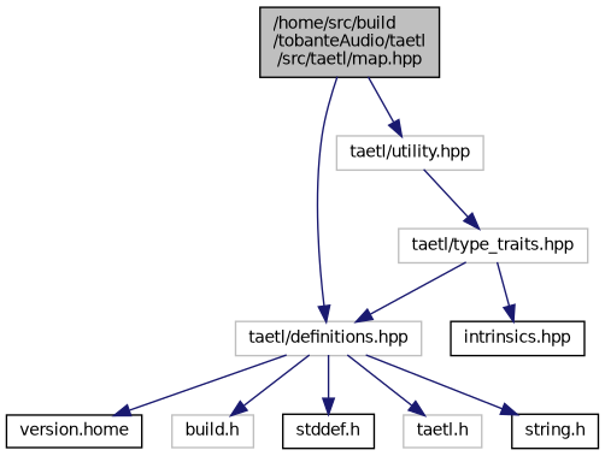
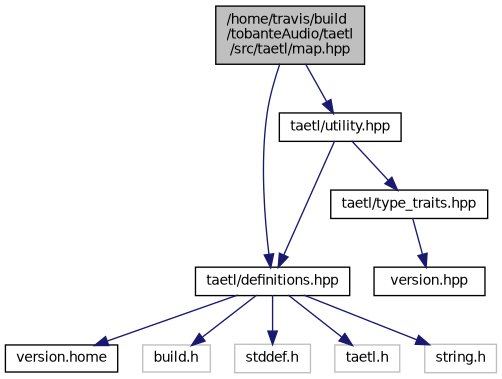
  digraph {
    node [color=black fillcolor=white fontname=Helvetica fontsize=10 shape=record style=filled]
    edge [color=midnightblue fontname=Helvetica fontsize=10 labelfontname=Helvetica labelfontsize=10 style=solid]
-   n1 [fillcolor=grey75 fontcolor=black height=0.2 label="/home/src/build\l/tobanteAudio/taetl\l/src/taetl/map.hpp" width=0.4]
-   n2 [color=grey75 height=0.2 label="taetl/definitions.hpp" width=0.4]
-   n3 [color=grey75 height=0.2 label="taetl/utility.hpp" width=0.4]
+   n1 [fillcolor=grey75 fontcolor=black height=0.2 label="/home/travis/build\l/tobanteAudio/taetl\l/src/taetl/map.hpp" width=0.4]
+   n2 [height=0.2 label="taetl/definitions.hpp" width=0.4]
+   n3 [height=0.2 label="taetl/utility.hpp" width=0.4]
    n4 [height=0.2 label="version.home" width=0.4]
    n5 [color=grey75 height=0.2 label="build.h" width=0.4]
-   n6 [height=0.2 label="stddef.h" width=0.4]
+   n6 [color=grey75 height=0.2 label="stddef.h" width=0.4]
    n7 [color=grey75 height=0.2 label="taetl.h" width=0.4]
-   n8 [height=0.2 label="string.h" width=0.4]
-   n9 [color=grey75 height=0.2 label="taetl/type_traits.hpp" width=0.4]
-   n10 [height=0.2 label="intrinsics.hpp" width=0.4]
+   n8 [color=grey75 height=0.2 label="string.h" width=0.4]
+   n9 [height=0.2 label="taetl/type_traits.hpp" width=0.4]
+   n10 [height=0.2 label="version.hpp" width=0.4]
    n1 -> n2
    n1 -> n3
    n2 -> n4
    n2 -> n5
    n2 -> n6
    n2 -> n7
    n2 -> n8
    n3 -> n9
-   n9 -> n2
+   n3 -> n2
    n9 -> n10
  }
